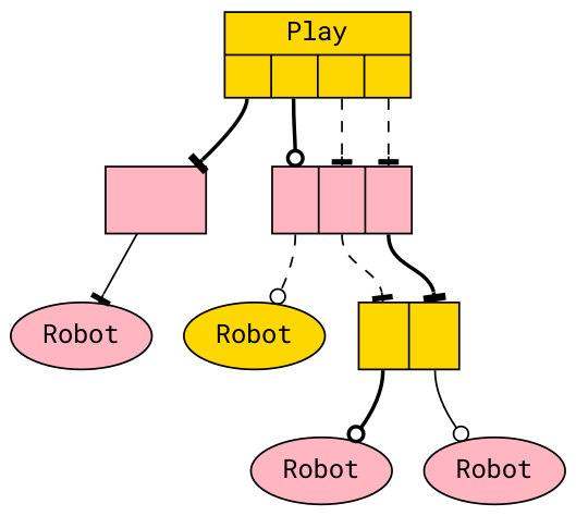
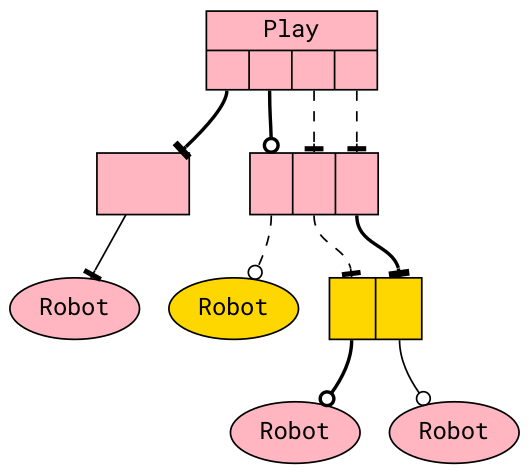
  digraph {
    fontname="Roboto Mono"
    node [shape=record style=filled fillcolor=lightpink fontname="Roboto Mono"]
    edge [tailport=r3 style=bold arrowhead=tee fontname="Roboto Mono"]
-   n1 [label="{Play|{<r1>|<r2>|<r3>|<r4>}}" fillcolor=gold]
+   n1 [label="{Play|{<r1>|<r2>|<r3>|<r4>}}"]
    n2 [label="<r1>"]
    n3 [label="<r2>|<r3>|<r4>"]
    n4 [label=Robot shape=ellipse]
    n5 [label="<r3>|<r4>" fillcolor=gold]
    n6 [label=Robot shape=ellipse fillcolor=gold]
    n7 [label=Robot shape=ellipse]
    n8 [label=Robot shape=ellipse]
    n1 -> n2 [headport=r1 tailport=r1]
    n1 -> n3 [headport=r2 tailport=r2 arrowhead=odot]
    n1 -> n3 [headport=r3 style=dashed]
    n1 -> n3 [headport=r4 tailport=r4 style=dashed]
    n2 -> n4 [tailport=r1 style=solid]
    n3 -> n5 [headport=r3 style=dashed]
    n3 -> n5 [headport=r4 tailport=r4]
    n3 -> n6 [tailport=r2 style=dashed arrowhead=odot]
    n5 -> n7 [arrowhead=odot]
    n5 -> n8 [tailport=r4 style=solid arrowhead=odot]
  }
